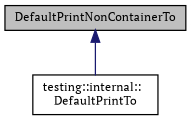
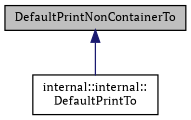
  digraph {
    rankdir=TB
    fontname="PT Serif"
    node [color=black fontname="PT Serif" fontsize=10 shape=record]
    n1 [fillcolor=grey75 fontcolor=black height=0.2 label=DefaultPrintNonContainerTo style=filled width=0.4]
-   n2 [height=0.2 label="testing::internal::\lDefaultPrintTo" width=0.4]
+   n2 [height=0.2 label="internal::internal::\lDefaultPrintTo" width=0.4]
    n1 -> n2 [color=midnightblue dir=back fontname="PT Serif" fontsize=10 labelfontname=Helvetica labelfontsize=10 style=solid]
  }
